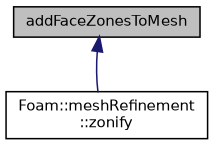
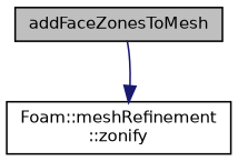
  digraph {
    rankdir=TB
    fontname="DejaVu Sans"
    node [color=black fontname="DejaVu Sans" fontsize=10 shape=record]
    n1 [fillcolor=grey75 fontcolor=black height=0.2 label=addFaceZonesToMesh style=filled width=0.4]
    n2 [height=0.2 label="Foam::meshRefinement\l::zonify" width=0.4]
-   n1 -> n2 [color=midnightblue dir=back fontname="DejaVu Sans" fontsize=10 labelfontname=FreeSans labelfontsize=10 style=solid]
+   n2 -> n1 [color=midnightblue dir=back fontname="DejaVu Sans" fontsize=10 labelfontname=FreeSans labelfontsize=10 style=solid]
  }
